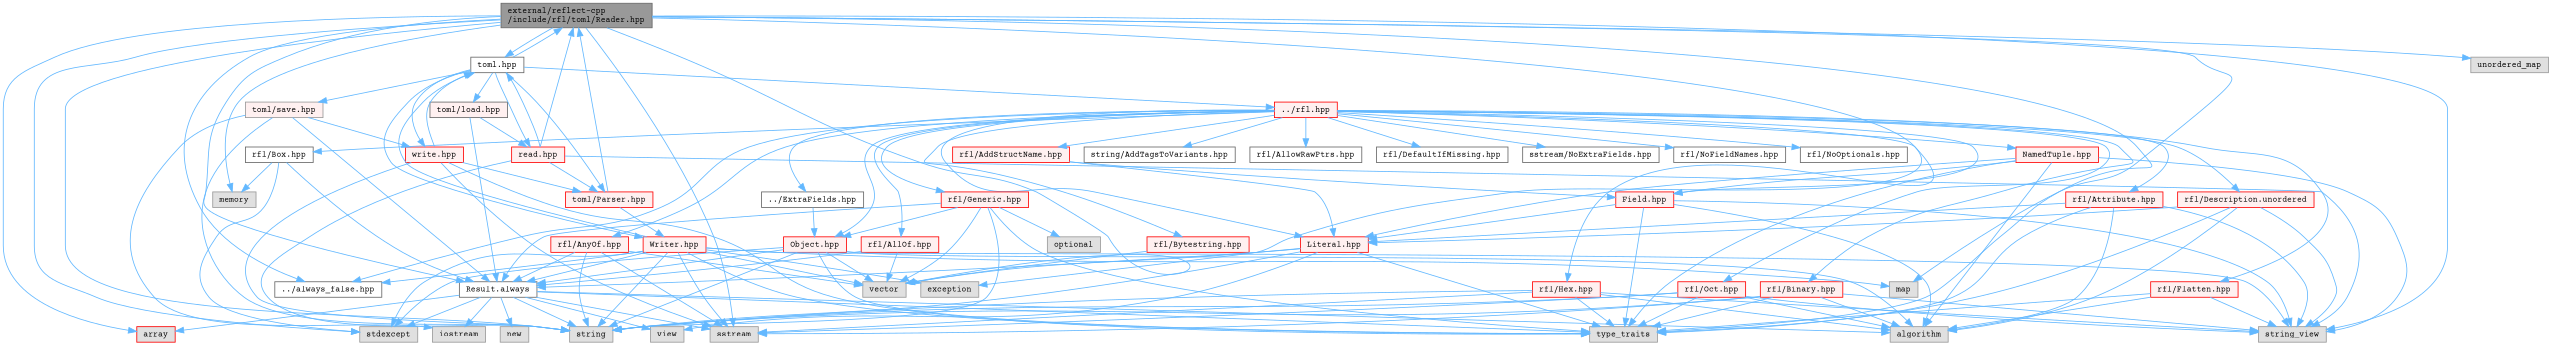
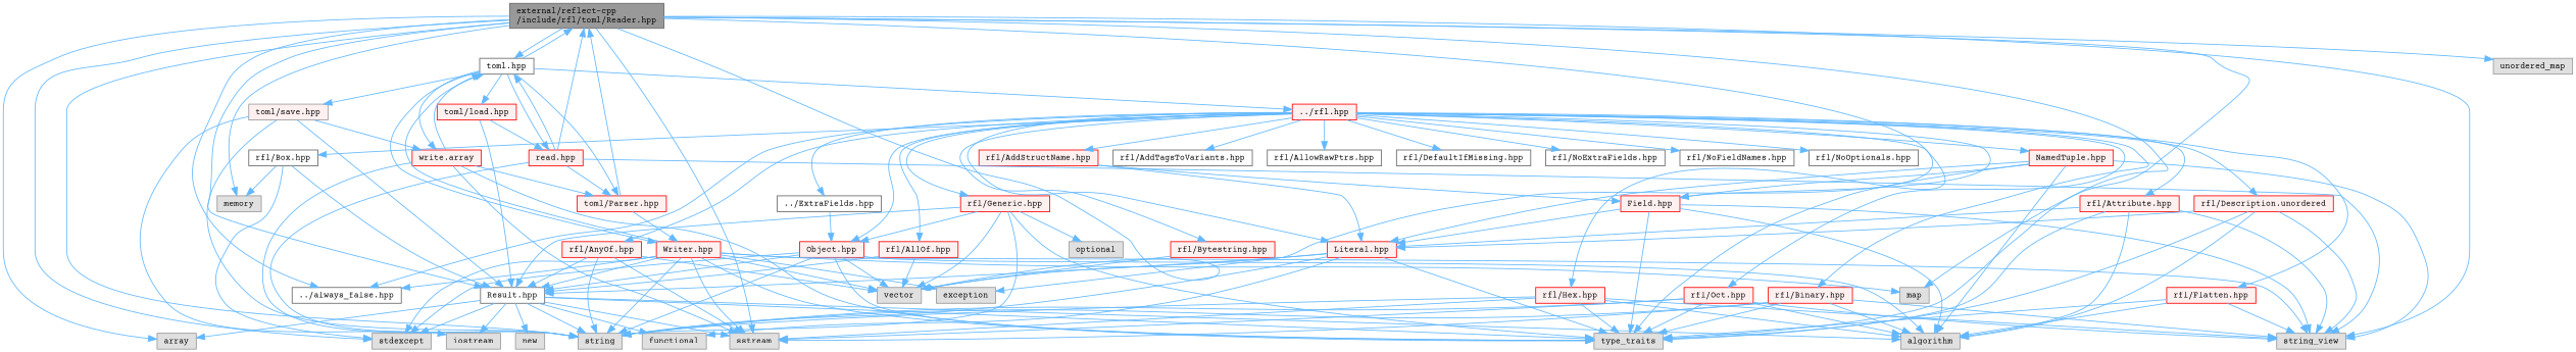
  digraph {
    fontname="Courier Prime"
    node [color=red fillcolor="#FFF0F0" fontname="Courier Prime" fontsize=10 shape=box style=filled]
    edge [color=steelblue1 fontname="Courier Prime" fontsize=10 labelfontname=Helvetica labelfontsize=10 style=solid]
    n1 [color=gray40 fillcolor=grey60 fontcolor=black height=0.2 label="external/reflect-cpp\l/include/rfl/toml/Reader.hpp" width=0.4]
-   n2 [fillcolor="#E0E0E0" height=0.2 label=array width=0.4]
+   n2 [color=grey60 fillcolor="#E0E0E0" height=0.2 label=array width=0.4]
    n3 [color=grey60 fillcolor="#E0E0E0" height=0.2 label=exception width=0.4]
    n4 [color=grey60 fillcolor="#E0E0E0" height=0.2 label=map width=0.4]
    n5 [color=grey60 fillcolor="#E0E0E0" height=0.2 label=memory width=0.4]
    n6 [color=grey60 fillcolor="#E0E0E0" height=0.2 label=sstream width=0.4]
    n7 [color=grey60 fillcolor="#E0E0E0" height=0.2 label=stdexcept width=0.4]
    n8 [color=grey60 fillcolor="#E0E0E0" height=0.2 label=string width=0.4]
    n9 [color=grey60 fillcolor="#E0E0E0" height=0.2 label=string_view width=0.4]
    n10 [color=grey60 fillcolor="#E0E0E0" height=0.2 label=type_traits width=0.4]
    n11 [color=grey60 fillcolor="#E0E0E0" height=0.2 label=unordered_map width=0.4]
    n12 [color=grey60 fillcolor="#E0E0E0" height=0.2 label=vector width=0.4]
    n13 [color=grey40 fillcolor=white height=0.2 label="toml.hpp" width=0.4]
-   n14 [color=grey40 fillcolor=white height=0.2 label="Result.always" width=0.4]
+   n14 [color=grey40 fillcolor=white height=0.2 label="Result.hpp" width=0.4]
    n15 [color=grey40 fillcolor=white height=0.2 label="../always_false.hpp" width=0.4]
    n16 [height=0.2 label="../rfl.hpp" width=0.4]
    n17 [height=0.2 label="toml/Parser.hpp" width=0.4]
    n18 [height=0.2 label="Writer.hpp" width=0.4]
-   n19 [color=grey40 height=0.2 label="toml/load.hpp" width=0.4]
+   n19 [height=0.2 label="toml/load.hpp" width=0.4]
    n20 [height=0.2 label="read.hpp" width=0.4]
    n21 [color=grey60 height=0.2 label="toml/save.hpp" width=0.4]
-   n22 [height=0.2 label="write.hpp" width=0.4]
+   n22 [height=0.2 label="write.array" width=0.4]
    n23 [color=grey60 fillcolor="#E0E0E0" height=0.2 label=algorithm width=0.4]
-   n24 [color=grey60 fillcolor="#E0E0E0" height=0.2 label=view width=0.4]
+   n24 [color=grey60 fillcolor="#E0E0E0" height=0.2 label=functional width=0.4]
    n25 [color=grey60 fillcolor="#E0E0E0" height=0.2 label=iostream width=0.4]
    n26 [color=grey60 fillcolor="#E0E0E0" height=0.2 label=new width=0.4]
    n27 [height=0.2 label="rfl/AddStructName.hpp" width=0.4]
    n28 [height=0.2 label="Field.hpp" width=0.4]
    n29 [height=0.2 label="Literal.hpp" width=0.4]
-   n30 [color=grey40 fillcolor=white height=0.2 label="string/AddTagsToVariants.hpp" width=0.4]
+   n30 [color=grey40 fillcolor=white height=0.2 label="rfl/AddTagsToVariants.hpp" width=0.4]
    n31 [height=0.2 label="rfl/AllOf.hpp" width=0.4]
    n32 [color=grey40 fillcolor=white height=0.2 label="rfl/AllowRawPtrs.hpp" width=0.4]
    n33 [height=0.2 label="rfl/AnyOf.hpp" width=0.4]
    n34 [height=0.2 label="rfl/Attribute.hpp" width=0.4]
    n35 [height=0.2 label="rfl/Binary.hpp" width=0.4]
    n36 [color=grey40 fillcolor=white height=0.2 label="rfl/Box.hpp" width=0.4]
    n37 [height=0.2 label="rfl/Bytestring.hpp" width=0.4]
    n38 [color=grey40 fillcolor=white height=0.2 label="rfl/DefaultIfMissing.hpp" width=0.4]
    n39 [height=0.2 label="rfl/Description.unordered" width=0.4]
    n40 [color=grey40 fillcolor=white height=0.2 label="../ExtraFields.hpp" width=0.4]
    n41 [height=0.2 label="Object.hpp" width=0.4]
    n42 [height=0.2 label="rfl/Flatten.hpp" width=0.4]
    n43 [height=0.2 label="rfl/Generic.hpp" width=0.4]
    n44 [height=0.2 label="rfl/Hex.hpp" width=0.4]
    n45 [height=0.2 label="NamedTuple.hpp" width=0.4]
-   n46 [color=grey40 fillcolor=white height=0.2 label="sstream/NoExtraFields.hpp" width=0.4]
+   n46 [color=grey40 fillcolor=white height=0.2 label="rfl/NoExtraFields.hpp" width=0.4]
    n47 [color=grey40 fillcolor=white height=0.2 label="rfl/NoFieldNames.hpp" width=0.4]
    n48 [color=grey40 fillcolor=white height=0.2 label="rfl/NoOptionals.hpp" width=0.4]
    n49 [height=0.2 label="rfl/Oct.hpp" width=0.4]
    n50 [color=grey60 fillcolor="#E0E0E0" height=0.2 label=optional width=0.4]
    n1 -> n2
    n1 -> n3
    n1 -> n4
    n1 -> n5
    n1 -> n6
    n1 -> n7
    n1 -> n8
    n1 -> n9
    n1 -> n10
    n1 -> n11
    n1 -> n12
    n1 -> n13
    n1 -> n14
    n1 -> n15
    n13 -> n1
    n13 -> n16
    n13 -> n17
    n13 -> n18
    n13 -> n19
    n13 -> n20
    n13 -> n21
    n13 -> n22
    n14 -> n2
    n14 -> n6
    n14 -> n7
    n14 -> n8
    n14 -> n10
    n14 -> n23
    n14 -> n24
    n14 -> n25
    n14 -> n26
    n16 -> n15
    n16 -> n27
    n16 -> n28
    n16 -> n29
    n16 -> n30
    n16 -> n31
    n16 -> n32
    n16 -> n33
    n16 -> n34
    n16 -> n35
    n16 -> n36
    n16 -> n37
    n16 -> n38
    n16 -> n39
    n16 -> n40
    n16 -> n41
    n16 -> n42
    n16 -> n43
    n16 -> n44
    n16 -> n45
    n16 -> n46
    n16 -> n47
    n16 -> n48
    n16 -> n49
    n17 -> n1
    n17 -> n18
    n18 -> n3
    n18 -> n4
    n18 -> n6
    n18 -> n7
    n18 -> n8
    n18 -> n9
    n18 -> n10
    n18 -> n12
    n18 -> n13
    n18 -> n14
    n18 -> n15
    n19 -> n14
    n19 -> n20
    n20 -> n1
    n20 -> n8
    n20 -> n9
    n20 -> n13
    n20 -> n17
    n21 -> n8
    n21 -> n14
    n21 -> n22
    n21 -> n25
    n22 -> n6
    n22 -> n8
    n22 -> n10
    n22 -> n13
    n22 -> n17
    n27 -> n28
    n27 -> n29
    n28 -> n9
    n28 -> n10
    n28 -> n23
    n28 -> n29
    n29 -> n8
    n29 -> n10
    n29 -> n12
    n29 -> n14
    n29 -> n24
    n31 -> n12
    n31 -> n14
    n33 -> n6
    n33 -> n8
    n33 -> n12
    n33 -> n14
    n34 -> n9
    n34 -> n10
    n34 -> n23
    n34 -> n29
    n35 -> n6
    n35 -> n8
    n35 -> n9
    n35 -> n10
    n35 -> n23
    n36 -> n5
    n36 -> n7
    n36 -> n14
    n37 -> n12
    n39 -> n9
    n39 -> n10
    n39 -> n23
    n39 -> n29
    n40 -> n41
    n41 -> n7
    n41 -> n8
    n41 -> n10
    n41 -> n12
    n41 -> n14
    n41 -> n23
    n42 -> n9
    n42 -> n10
    n42 -> n23
    n43 -> n8
    n43 -> n10
    n43 -> n12
    n43 -> n14
    n43 -> n41
    n43 -> n50
    n44 -> n6
    n44 -> n8
    n44 -> n9
    n44 -> n10
    n44 -> n23
    n45 -> n9
    n45 -> n10
    n45 -> n23
    n45 -> n28
    n45 -> n29
    n49 -> n6
    n49 -> n8
    n49 -> n9
    n49 -> n10
    n49 -> n23
  }
